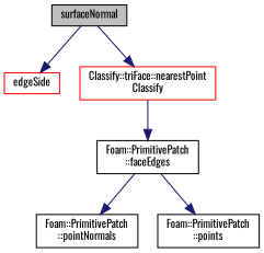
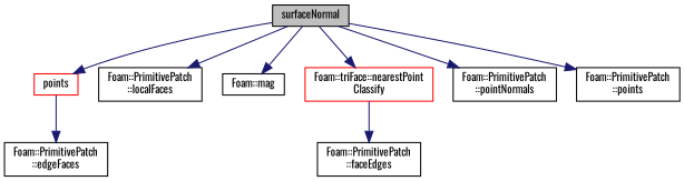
  digraph {
    fontname=Oswald
    rankdir=TB
    node [color=black fontname=Oswald fontsize=10 shape=record]
    edge [color=midnightblue fontname=Oswald fontsize=10 labelfontname=Helvetica labelfontsize=10 style=solid]
    n1 [fillcolor=grey75 fontcolor=black height=0.2 label=surfaceNormal style=filled width=0.4]
-   n2 [color=red height=0.2 label=edgeSide width=0.4]
-   n5 [color=red height=0.2 label="Classify::triFace::nearestPoint\lClassify" width=0.4]
+   n2 [color=red height=0.2 label=points width=0.4]
+   n3 [height=0.2 label="Foam::PrimitivePatch\l::localFaces" width=0.4]
+   n4 [height=0.2 label="Foam::mag" width=0.4]
+   n5 [color=red height=0.2 label="Foam::triFace::nearestPoint\lClassify" width=0.4]
    n6 [height=0.2 label="Foam::PrimitivePatch\l::pointNormals" width=0.4]
    n7 [height=0.2 label="Foam::PrimitivePatch\l::points" width=0.4]
+   n8 [height=0.2 label="Foam::PrimitivePatch\l::edgeFaces" width=0.4]
    n9 [height=0.2 label="Foam::PrimitivePatch\l::faceEdges" width=0.4]
    n1 -> n2
+   n1 -> n3
+   n1 -> n4
    n1 -> n5
-   n9 -> n6
-   n9 -> n7
+   n1 -> n6
+   n1 -> n7
+   n2 -> n8
    n5 -> n9
  }
